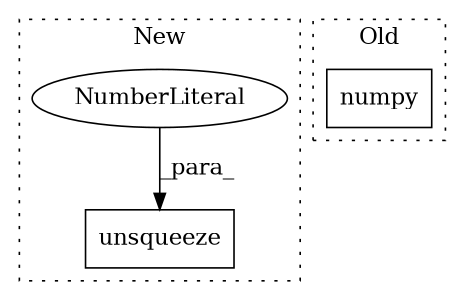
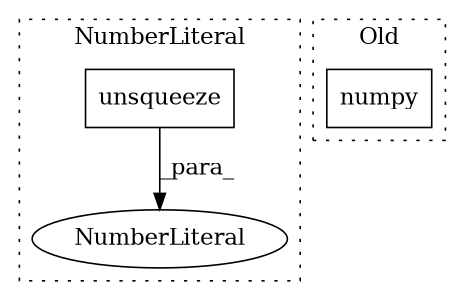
  digraph {
    node [a=32 shape=box]
    n1 [l="10,1" label=unsqueeze s="2229,2240"]
    n2 [a=34 l=1 label=NumberLiteral s=2239 shape=ellipse]
    n3 [l=7 label=numpy s=2430]
    subgraph cluster_1 {
-     label=New
+     label=NumberLiteral
      style=dotted
      n1
      n2
    }
    subgraph cluster_2 {
      label=Old
      style=dotted
      n3
    }
-   n2 -> n1 [label=_para_]
+   n1 -> n2 [label=_para_]
  }
